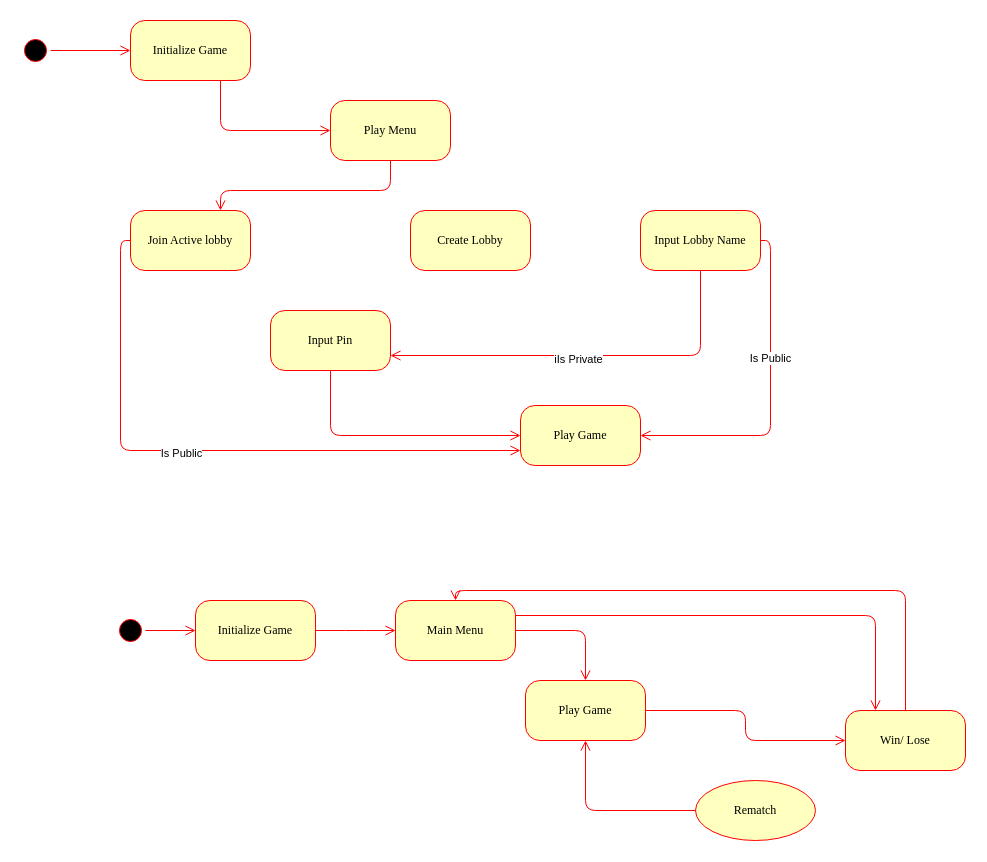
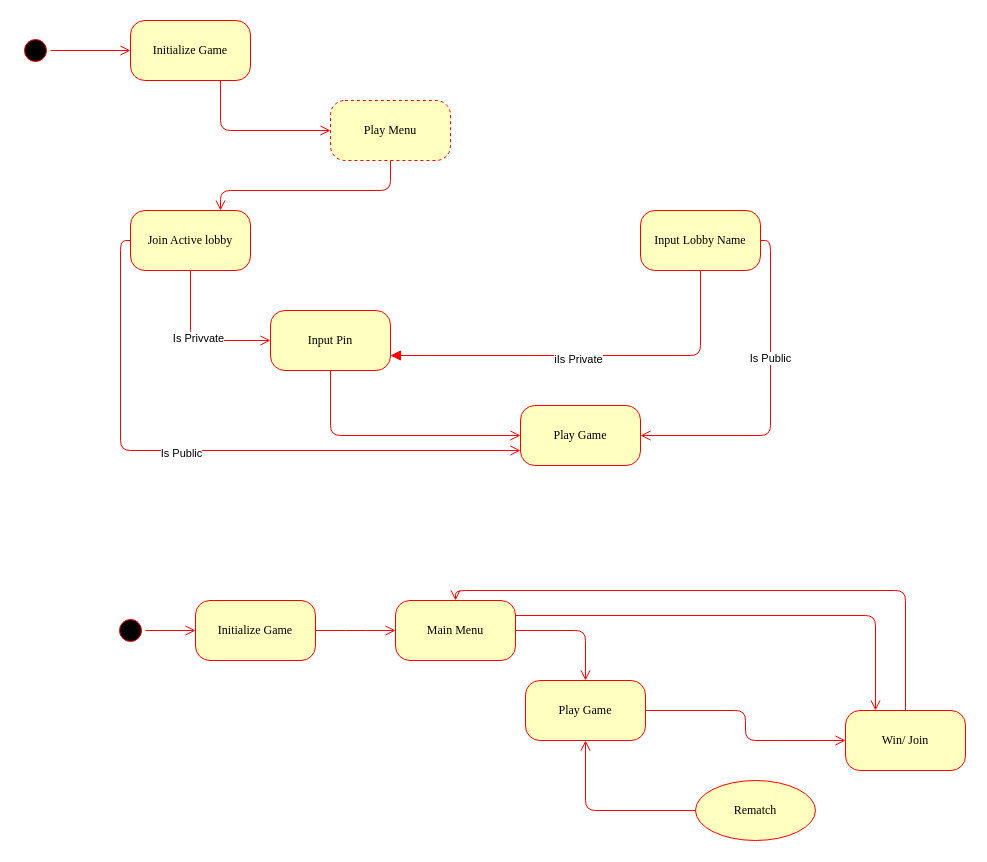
  <mxCell id="0" />
  <mxCell id="1" parent="0" />
  <mxCell id="2" value="Initialize Game" style="rounded=1;whiteSpace=wrap;html=1;arcSize=24;fillColor=#ffffc0;strokeColor=#ff0000;shadow=0;comic=0;labelBackgroundColor=none;fontFamily=Verdana;fontSize=12;fontColor=#000000;align=center;" vertex="1" parent="1"><mxGeometry x="195" y="600" width="120" height="60" as="geometry" /></mxCell>
  <mxCell id="3" style="edgeStyle=orthogonalEdgeStyle;html=1;exitX=1;exitY=0.25;entryX=0.25;entryY=0;labelBackgroundColor=none;endArrow=open;endSize=8;strokeColor=#ff0000;fontFamily=Verdana;fontSize=12;align=left;" edge="1" parent="1" source="4" target="5"><mxGeometry relative="1" as="geometry" /></mxCell>
  <mxCell id="4" value="Main Menu" style="rounded=1;whiteSpace=wrap;html=1;arcSize=24;fillColor=#ffffc0;strokeColor=#ff0000;shadow=0;comic=0;labelBackgroundColor=none;fontFamily=Verdana;fontSize=12;fontColor=#000000;align=center;" vertex="1" parent="1"><mxGeometry x="395" y="600" width="120" height="60" as="geometry" /></mxCell>
- <mxCell id="5" value="Win/ Lose" style="rounded=1;whiteSpace=wrap;html=1;arcSize=24;fillColor=#ffffc0;strokeColor=#ff0000;shadow=0;comic=0;labelBackgroundColor=none;fontFamily=Verdana;fontSize=12;fontColor=#000000;align=center;" vertex="1" parent="1"><mxGeometry x="845" y="710" width="120" height="60" as="geometry" /></mxCell>
+ <mxCell id="5" value="Win/ Join" style="rounded=1;whiteSpace=wrap;html=1;arcSize=24;fillColor=#ffffc0;strokeColor=#ff0000;shadow=0;comic=0;labelBackgroundColor=none;fontFamily=Verdana;fontSize=12;fontColor=#000000;align=center;" vertex="1" parent="1"><mxGeometry x="845" y="710" width="120" height="60" as="geometry" /></mxCell>
  <mxCell id="6" value="Play Game" style="rounded=1;whiteSpace=wrap;html=1;arcSize=24;fillColor=#ffffc0;strokeColor=#ff0000;shadow=0;comic=0;labelBackgroundColor=none;fontFamily=Verdana;fontSize=12;fontColor=#000000;align=center;" vertex="1" parent="1"><mxGeometry x="525" y="680" width="120" height="60" as="geometry" /></mxCell>
  <mxCell id="7" style="edgeStyle=orthogonalEdgeStyle;html=1;labelBackgroundColor=none;endArrow=open;endSize=8;strokeColor=#ff0000;fontFamily=Verdana;fontSize=12;align=left;" edge="1" parent="1" source="32" target="2"><mxGeometry relative="1" as="geometry"><mxPoint x="365" y="550" as="sourcePoint" /></mxGeometry></mxCell>
  <mxCell id="8" style="edgeStyle=orthogonalEdgeStyle;html=1;labelBackgroundColor=none;endArrow=open;endSize=8;strokeColor=#ff0000;fontFamily=Verdana;fontSize=12;align=left;exitX=1;exitY=0.5;exitDx=0;exitDy=0;" edge="1" parent="1" source="4" target="6"><mxGeometry relative="1" as="geometry"><mxPoint x="735" y="650" as="sourcePoint" /></mxGeometry></mxCell>
  <mxCell id="9" style="edgeStyle=orthogonalEdgeStyle;html=1;exitX=1;exitY=0.5;entryX=0;entryY=0.5;labelBackgroundColor=none;endArrow=open;endSize=8;strokeColor=#ff0000;fontFamily=Verdana;fontSize=12;align=left;exitDx=0;exitDy=0;entryDx=0;entryDy=0;" edge="1" parent="1" source="6" target="5"><mxGeometry relative="1" as="geometry" /></mxCell>
  <mxCell id="10" value="Rematch" style="ellipse;whiteSpace=wrap;html=1;arcSize=24;fillColor=#ffffc0;strokeColor=#ff0000;shadow=0;comic=0;labelBackgroundColor=none;fontFamily=Verdana;fontSize=12;fontColor=#000000;align=center;" vertex="1" parent="1"><mxGeometry x="695" y="780" width="120" height="60" as="geometry" /></mxCell>
  <mxCell id="11" value="" style="ellipse;html=1;shape=startState;fillColor=#000000;strokeColor=#ff0000;rounded=1;shadow=0;comic=0;labelBackgroundColor=none;fontFamily=Verdana;fontSize=12;fontColor=#000000;align=center;direction=south;" vertex="1" parent="1"><mxGeometry x="20" y="35" width="30" height="30" as="geometry" /></mxCell>
  <mxCell id="12" value="Join Active lobby" style="rounded=1;whiteSpace=wrap;html=1;arcSize=24;fillColor=#ffffc0;strokeColor=#ff0000;shadow=0;comic=0;labelBackgroundColor=none;fontFamily=Verdana;fontSize=12;fontColor=#000000;align=center;" vertex="1" parent="1"><mxGeometry x="130" y="210" width="120" height="60" as="geometry" /></mxCell>
  <mxCell id="13" value="Initialize Game" style="rounded=1;whiteSpace=wrap;html=1;arcSize=24;fillColor=#ffffc0;strokeColor=#ff0000;shadow=0;comic=0;labelBackgroundColor=none;fontFamily=Verdana;fontSize=12;fontColor=#000000;align=center;" vertex="1" parent="1"><mxGeometry x="130" width="120" height="60" as="geometry" y="20" /></mxCell>
- <mxCell id="14" value="Play Menu" style="rounded=1;whiteSpace=wrap;html=1;arcSize=24;fillColor=#ffffc0;strokeColor=#ff0000;shadow=0;comic=0;labelBackgroundColor=none;fontFamily=Verdana;fontSize=12;fontColor=#000000;align=center;" vertex="1" parent="1"><mxGeometry x="330" y="100" width="120" height="60" as="geometry" /></mxCell>
+ <mxCell id="14" value="Play Menu" style="rounded=1;whiteSpace=wrap;html=1;arcSize=24;fillColor=#ffffc0;strokeColor=#ff0000;shadow=0;comic=0;labelBackgroundColor=none;fontFamily=Verdana;fontSize=12;fontColor=#000000;align=center;dashed=1;" vertex="1" parent="1"><mxGeometry x="330" y="100" width="120" height="60" as="geometry" /></mxCell>
  <mxCell id="15" value="Input Pin" style="rounded=1;whiteSpace=wrap;html=1;arcSize=24;fillColor=#ffffc0;strokeColor=#ff0000;shadow=0;comic=0;labelBackgroundColor=none;fontFamily=Verdana;fontSize=12;fontColor=#000000;align=center;" vertex="1" parent="1"><mxGeometry x="270" y="310" width="120" height="60" as="geometry" /></mxCell>
- <mxCell id="16" value="Create Lobby" style="rounded=1;whiteSpace=wrap;html=1;arcSize=24;fillColor=#ffffc0;strokeColor=#ff0000;shadow=0;comic=0;labelBackgroundColor=none;fontFamily=Verdana;fontSize=12;fontColor=#000000;align=center;" vertex="1" parent="1"><mxGeometry x="410" y="210" width="120" height="60" as="geometry" /></mxCell>
  <mxCell id="17" style="edgeStyle=orthogonalEdgeStyle;html=1;labelBackgroundColor=none;endArrow=open;endSize=8;strokeColor=#ff0000;fontFamily=Verdana;fontSize=12;align=left;" edge="1" parent="1" source="11" target="13"><mxGeometry relative="1" as="geometry" /></mxCell>
  <mxCell id="18" style="edgeStyle=orthogonalEdgeStyle;html=1;labelBackgroundColor=none;endArrow=open;endSize=8;strokeColor=#ff0000;fontFamily=Verdana;fontSize=12;align=left;entryX=0;entryY=0.5;" edge="1" parent="1" source="13" target="14"><mxGeometry relative="1" as="geometry"><Array as="points"><mxPoint x="220" y="130" /></Array></mxGeometry></mxCell>
  <mxCell id="19" style="edgeStyle=orthogonalEdgeStyle;html=1;entryX=0.75;entryY=0;labelBackgroundColor=none;endArrow=open;endSize=8;strokeColor=#ff0000;fontFamily=Verdana;fontSize=12;align=left;exitX=0.5;exitY=1;" edge="1" parent="1" source="14" target="12"><mxGeometry relative="1" as="geometry"><mxPoint x="410" y="200" as="sourcePoint" /><Array as="points"><mxPoint x="390" y="190" /><mxPoint x="220" y="190" /></Array></mxGeometry></mxCell>
+ <mxCell id="20" style="edgeStyle=orthogonalEdgeStyle;html=1;labelBackgroundColor=none;endArrow=open;endSize=8;strokeColor=#ff0000;fontFamily=Verdana;fontSize=12;align=left;exitX=0.5;exitY=1;exitDx=0;exitDy=0;entryX=0;entryY=0.5;entryDx=0;entryDy=0;" edge="1" parent="1" source="12" target="15"><mxGeometry relative="1" as="geometry"><mxPoint x="179.73" y="305" as="sourcePoint" /><mxPoint x="199.73" y="385" as="targetPoint" /></mxGeometry></mxCell>
+ <mxCell id="21" value="Is Privvate" style="edgeLabel;html=1;align=center;verticalAlign=middle;resizable=0;points=[];" vertex="1" connectable="0" parent="20"><mxGeometry x="0.025" y="3" relative="1" as="geometry"><mxPoint as="offset" /></mxGeometry></mxCell>
  <mxCell id="22" value="Input Lobby Name" style="rounded=1;whiteSpace=wrap;html=1;arcSize=24;fillColor=#ffffc0;strokeColor=#ff0000;shadow=0;comic=0;labelBackgroundColor=none;fontFamily=Verdana;fontSize=12;fontColor=#000000;align=center;" vertex="1" parent="1"><mxGeometry x="640" y="210" width="120" height="60" as="geometry" /></mxCell>
  <mxCell id="23" style="edgeStyle=orthogonalEdgeStyle;html=1;exitX=0;exitY=0.5;entryX=0.5;entryY=1;labelBackgroundColor=none;endArrow=open;endSize=8;strokeColor=#ff0000;fontFamily=Verdana;fontSize=12;align=left;entryDx=0;entryDy=0;exitDx=0;exitDy=0;" edge="1" parent="1" source="10" target="6"><mxGeometry relative="1" as="geometry"><mxPoint x="525" y="870" as="sourcePoint" /><mxPoint x="785" y="965" as="targetPoint" /></mxGeometry></mxCell>
  <mxCell id="24" value="Play Game" style="rounded=1;whiteSpace=wrap;html=1;arcSize=24;fillColor=#ffffc0;strokeColor=#ff0000;shadow=0;comic=0;labelBackgroundColor=none;fontFamily=Verdana;fontSize=12;fontColor=#000000;align=center;" vertex="1" parent="1"><mxGeometry x="520" y="405" width="120" height="60" as="geometry" /></mxCell>
  <mxCell id="25" style="edgeStyle=orthogonalEdgeStyle;html=1;labelBackgroundColor=none;endArrow=open;endSize=8;strokeColor=#ff0000;fontFamily=Verdana;fontSize=12;align=left;exitX=0.5;exitY=1;exitDx=0;exitDy=0;entryX=0;entryY=0.5;entryDx=0;entryDy=0;" edge="1" parent="1" source="15" target="24"><mxGeometry relative="1" as="geometry"><mxPoint x="309.46" y="430" as="sourcePoint" /><mxPoint x="389.46" y="500" as="targetPoint" /></mxGeometry></mxCell>
  <mxCell id="26" style="edgeStyle=orthogonalEdgeStyle;html=1;labelBackgroundColor=none;endArrow=open;endSize=8;strokeColor=#ff0000;fontFamily=Verdana;fontSize=12;align=left;exitX=1;exitY=0.5;exitDx=0;exitDy=0;entryX=1;entryY=0.5;entryDx=0;entryDy=0;" edge="1" parent="1" source="22" target="24"><mxGeometry relative="1" as="geometry"><mxPoint x="530" y="350" as="sourcePoint" /><mxPoint x="720" y="415" as="targetPoint" /></mxGeometry></mxCell>
  <mxCell id="27" value="Is Public" style="edgeLabel;html=1;align=center;verticalAlign=middle;resizable=0;points=[];" vertex="1" connectable="0" parent="26"><mxGeometry x="-0.243" y="-1" relative="1" as="geometry"><mxPoint as="offset" /></mxGeometry></mxCell>
  <mxCell id="28" style="edgeStyle=orthogonalEdgeStyle;html=1;labelBackgroundColor=none;endArrow=open;endSize=8;strokeColor=#ff0000;fontFamily=Verdana;fontSize=12;align=left;exitX=0;exitY=0.5;exitDx=0;exitDy=0;entryX=0;entryY=0.75;entryDx=0;entryDy=0;" edge="1" parent="1" source="12" target="24"><mxGeometry relative="1" as="geometry"><mxPoint x="110" y="420" as="sourcePoint" /><mxPoint x="300" y="485" as="targetPoint" /></mxGeometry></mxCell>
  <mxCell id="29" value="Is Public" style="edgeLabel;html=1;align=center;verticalAlign=middle;resizable=0;points=[];" vertex="1" connectable="0" parent="28"><mxGeometry x="-0.097" y="-2" relative="1" as="geometry"><mxPoint as="offset" /></mxGeometry></mxCell>
- <mxCell id="30" style="edgeStyle=orthogonalEdgeStyle;html=1;labelBackgroundColor=none;endArrow=open;endSize=8;strokeColor=#ff0000;fontFamily=Verdana;fontSize=12;align=left;exitX=0.5;exitY=1;exitDx=0;exitDy=0;entryX=1;entryY=0.75;entryDx=0;entryDy=0;" edge="1" parent="1" source="22" target="15"><mxGeometry relative="1" as="geometry"><mxPoint x="680" y="308" as="sourcePoint" /><mxPoint x="560" y="503" as="targetPoint" /></mxGeometry></mxCell>
+ <mxCell id="30" style="edgeStyle=orthogonalEdgeStyle;html=1;labelBackgroundColor=none;endArrow=block;endSize=8;strokeColor=#ff0000;fontFamily=Verdana;fontSize=12;align=left;exitX=0.5;exitY=1;exitDx=0;exitDy=0;entryX=1;entryY=0.75;entryDx=0;entryDy=0;" edge="1" parent="1" source="22" target="15"><mxGeometry relative="1" as="geometry"><mxPoint x="680" y="308" as="sourcePoint" /><mxPoint x="560" y="503" as="targetPoint" /></mxGeometry></mxCell>
  <mxCell id="31" value="iIs Private" style="edgeLabel;html=1;align=center;verticalAlign=middle;resizable=0;points=[];" vertex="1" connectable="0" parent="30"><mxGeometry x="0.052" y="3" relative="1" as="geometry"><mxPoint as="offset" /></mxGeometry></mxCell>
  <mxCell id="32" value="" style="ellipse;html=1;shape=startState;fillColor=#000000;strokeColor=#ff0000;rounded=1;shadow=0;comic=0;labelBackgroundColor=none;fontFamily=Verdana;fontSize=12;fontColor=#000000;align=center;direction=south;" vertex="1" parent="1"><mxGeometry x="115" y="615" width="30" height="30" as="geometry" /></mxCell>
  <mxCell id="33" style="edgeStyle=orthogonalEdgeStyle;html=1;exitX=0.5;exitY=0;entryX=0.5;entryY=0;labelBackgroundColor=none;endArrow=open;endSize=8;strokeColor=#ff0000;fontFamily=Verdana;fontSize=12;align=left;exitDx=0;exitDy=0;entryDx=0;entryDy=0;" edge="1" parent="1" source="5" target="4"><mxGeometry relative="1" as="geometry"><mxPoint x="665" y="530" as="sourcePoint" /><mxPoint x="1035" y="625" as="targetPoint" /></mxGeometry></mxCell>
  <mxCell id="34" style="edgeStyle=orthogonalEdgeStyle;html=1;exitX=1;exitY=0.5;labelBackgroundColor=none;endArrow=open;endSize=8;strokeColor=#ff0000;fontFamily=Verdana;fontSize=12;align=left;exitDx=0;exitDy=0;" edge="1" parent="1" source="2"><mxGeometry relative="1" as="geometry"><mxPoint x="274.47" y="710" as="sourcePoint" /><mxPoint x="395" y="630" as="targetPoint" /></mxGeometry></mxCell>
